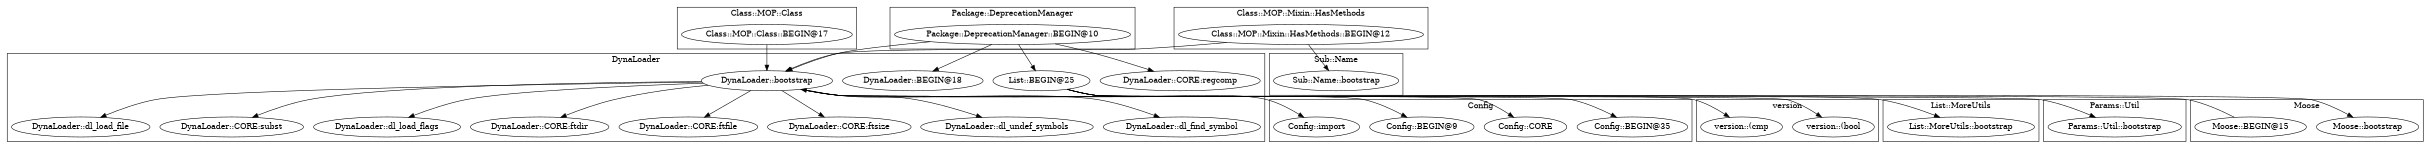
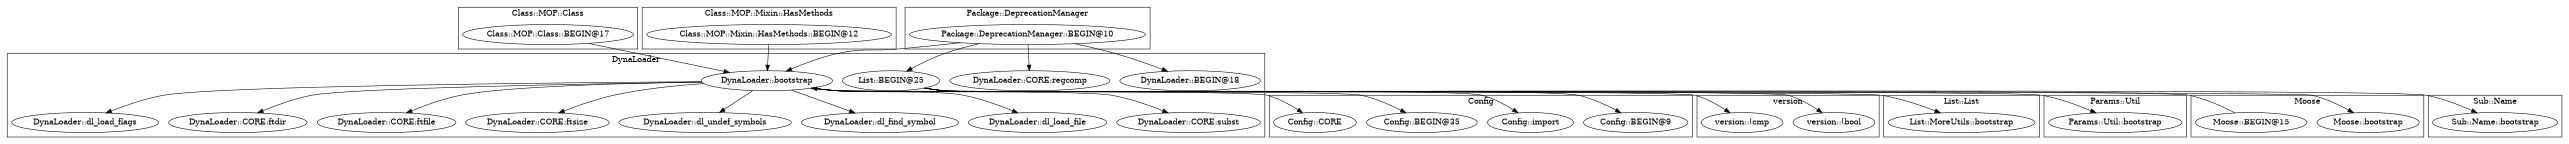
  digraph {
    "DynaLoader::CORE:ftfile"
    "DynaLoader::CORE:ftsize"
    "DynaLoader::CORE:regcomp"
    "DynaLoader::dl_undef_symbols"
    n5 [label="List::BEGIN@25"]
    "DynaLoader::dl_find_symbol"
    "DynaLoader::dl_load_file"
    "DynaLoader::CORE:subst"
    "DynaLoader::BEGIN@18"
    "DynaLoader::dl_load_flags"
    "DynaLoader::CORE:ftdir"
    "DynaLoader::bootstrap"
    "Config::BEGIN@35"
    n14 [label="Config::CORE"]
    "Config::BEGIN@9"
    "Config::import"
    "List::MoreUtils::bootstrap"
    "Class::MOP::Class::BEGIN@17"
    "Class::MOP::Mixin::HasMethods::BEGIN@12"
    "Params::Util::bootstrap"
    "Moose::bootstrap"
    "Moose::BEGIN@15"
    "version::(bool"
    "version::(cmp"
    "Sub::Name::bootstrap"
    "Package::DeprecationManager::BEGIN@10"
    subgraph cluster_1 {
      label=DynaLoader
      "DynaLoader::CORE:ftfile"
      "DynaLoader::CORE:ftsize"
      "DynaLoader::CORE:regcomp"
      "DynaLoader::dl_undef_symbols"
      n5
      "DynaLoader::dl_find_symbol"
      "DynaLoader::dl_load_file"
      "DynaLoader::CORE:subst"
      "DynaLoader::BEGIN@18"
      "DynaLoader::dl_load_flags"
      "DynaLoader::CORE:ftdir"
      "DynaLoader::bootstrap"
    }
    subgraph cluster_2 {
      label=Config
      "Config::BEGIN@35"
      n14
      "Config::BEGIN@9"
      "Config::import"
    }
    subgraph cluster_3 {
-     label="List::MoreUtils"
+     label="List::List"
      "List::MoreUtils::bootstrap"
    }
    subgraph cluster_4 {
      label="Class::MOP::Class"
      "Class::MOP::Class::BEGIN@17"
    }
    subgraph cluster_5 {
      label="Class::MOP::Mixin::HasMethods"
      "Class::MOP::Mixin::HasMethods::BEGIN@12"
    }
    subgraph cluster_6 {
      label="Params::Util"
      "Params::Util::bootstrap"
    }
    subgraph cluster_7 {
      label=Moose
      "Moose::bootstrap"
      "Moose::BEGIN@15"
    }
    subgraph cluster_8 {
      label=version
      "version::(bool"
      "version::(cmp"
    }
    subgraph cluster_9 {
      label="Sub::Name"
      "Sub::Name::bootstrap"
    }
    subgraph cluster_10 {
      label="Package::DeprecationManager"
      "Package::DeprecationManager::BEGIN@10"
    }
    n5 -> "Config::BEGIN@35"
    n5 -> n14
    n5 -> "Config::BEGIN@9"
    n5 -> "Config::import"
    n5 -> "version::(bool"
    n5 -> "version::(cmp"
    "DynaLoader::bootstrap" -> "DynaLoader::CORE:ftfile"
    "DynaLoader::bootstrap" -> "DynaLoader::CORE:ftsize"
    "DynaLoader::bootstrap" -> "DynaLoader::dl_undef_symbols"
    "DynaLoader::bootstrap" -> "DynaLoader::dl_find_symbol"
    "DynaLoader::bootstrap" -> "DynaLoader::dl_load_file"
    "DynaLoader::bootstrap" -> "DynaLoader::CORE:subst"
    "DynaLoader::bootstrap" -> "DynaLoader::dl_load_flags"
    "DynaLoader::bootstrap" -> "DynaLoader::CORE:ftdir"
    "DynaLoader::bootstrap" -> "List::MoreUtils::bootstrap"
    "DynaLoader::bootstrap" -> "Params::Util::bootstrap"
    "DynaLoader::bootstrap" -> "Moose::bootstrap"
-   "Class::MOP::Mixin::HasMethods::BEGIN@12" -> "Sub::Name::bootstrap"
+   "DynaLoader::bootstrap" -> "Sub::Name::bootstrap"
    "Class::MOP::Class::BEGIN@17" -> "DynaLoader::bootstrap"
    "Class::MOP::Mixin::HasMethods::BEGIN@12" -> "DynaLoader::bootstrap"
    "Moose::BEGIN@15" -> "DynaLoader::bootstrap"
    "Package::DeprecationManager::BEGIN@10" -> "DynaLoader::CORE:regcomp"
    "Package::DeprecationManager::BEGIN@10" -> n5
    "Package::DeprecationManager::BEGIN@10" -> "DynaLoader::BEGIN@18"
    "Package::DeprecationManager::BEGIN@10" -> "DynaLoader::bootstrap"
  }
